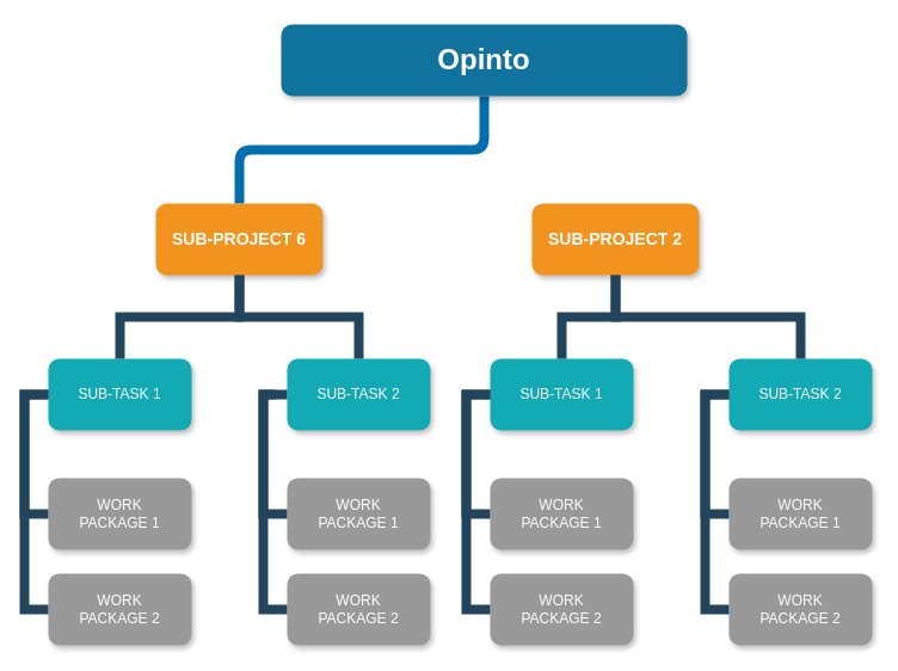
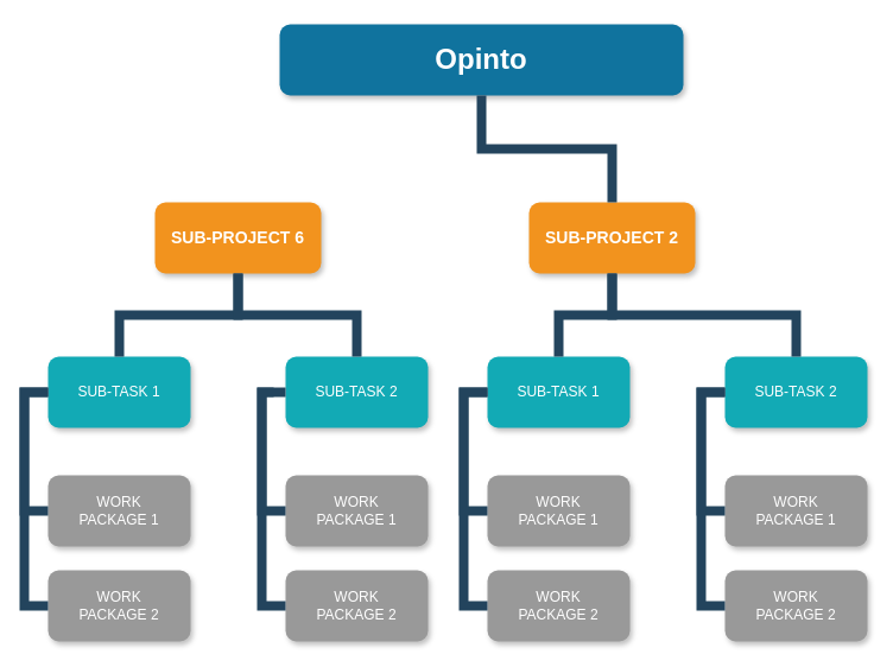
  <mxCell id="0" />
  <mxCell id="1" parent="0" />
- <mxCell id="2" style="edgeStyle=orthogonalEdgeStyle;html=1;exitX=0.5;exitY=1;exitDx=0;exitDy=0;entryX=0.5;entryY=0;entryDx=0;entryDy=0;strokeColor=#006EAF;strokeWidth=8;fillColor=#1ba1e2;endArrow=none;endFill=0;" parent="1" source="3" target="4" edge="1"><mxGeometry relative="1" as="geometry" /></mxCell>
  <mxCell id="3" value="Opinto" style="whiteSpace=wrap;rounded=1;shadow=1;fillColor=#10739E;strokeColor=none;fontColor=#FFFFFF;fontStyle=1;fontSize=24" parent="1" vertex="1"><mxGeometry x="235" y="20" width="340" height="60" as="geometry" /></mxCell>
  <mxCell id="4" value="SUB-PROJECT 6" style="whiteSpace=wrap;rounded=1;fillColor=#F2931E;strokeColor=none;shadow=1;fontColor=#FFFFFF;fontStyle=1;fontSize=14" parent="1" vertex="1"><mxGeometry x="130" y="170" width="140" height="60" as="geometry" /></mxCell>
  <mxCell id="5" value="SUB-PROJECT 2" style="whiteSpace=wrap;rounded=1;fillColor=#F2931E;strokeColor=none;shadow=1;fontColor=#FFFFFF;fontStyle=1;fontSize=14" parent="1" vertex="1"><mxGeometry x="445" y="170" width="140" height="60" as="geometry" /></mxCell>
  <mxCell id="6" value="SUB-TASK 1" style="whiteSpace=wrap;rounded=1;fillColor=#12AAB5;strokeColor=none;shadow=1;fontColor=#FFFFFF;" parent="1" vertex="1"><mxGeometry x="40" y="300" width="120" height="60" as="geometry" /></mxCell>
  <mxCell id="7" value="SUB-TASK 2" style="whiteSpace=wrap;rounded=1;fillColor=#12AAB5;strokeColor=none;shadow=1;fontColor=#FFFFFF;" parent="1" vertex="1"><mxGeometry x="240" y="300" width="120" height="60" as="geometry" /></mxCell>
  <mxCell id="8" value="WORK&#10;PACKAGE 1" style="whiteSpace=wrap;rounded=1;fillColor=#999999;strokeColor=none;shadow=1;fontColor=#FFFFFF;fontStyle=0" parent="1" vertex="1"><mxGeometry x="40" y="400" width="120" height="60" as="geometry" /></mxCell>
  <mxCell id="9" value="WORK&#10;PACKAGE 2" style="whiteSpace=wrap;rounded=1;fillColor=#999999;strokeColor=none;shadow=1;fontColor=#FFFFFF;fontStyle=0" parent="1" vertex="1"><mxGeometry x="40" y="480" width="120" height="60" as="geometry" /></mxCell>
  <mxCell id="10" value="WORK&#10;PACKAGE 1" style="whiteSpace=wrap;rounded=1;fillColor=#999999;strokeColor=none;shadow=1;fontColor=#FFFFFF;fontStyle=0" parent="1" vertex="1"><mxGeometry x="240" y="400" width="120" height="60" as="geometry" /></mxCell>
  <mxCell id="11" value="WORK&#10;PACKAGE 2" style="whiteSpace=wrap;rounded=1;fillColor=#999999;strokeColor=none;shadow=1;fontColor=#FFFFFF;fontStyle=0" parent="1" vertex="1"><mxGeometry x="240" y="480" width="120" height="60" as="geometry" /></mxCell>
  <mxCell id="12" value="SUB-TASK 1" style="whiteSpace=wrap;rounded=1;fillColor=#12AAB5;strokeColor=none;shadow=1;fontColor=#FFFFFF;" parent="1" vertex="1"><mxGeometry x="410" y="300" width="120" height="60" as="geometry" /></mxCell>
  <mxCell id="13" value="SUB-TASK 2" style="whiteSpace=wrap;rounded=1;fillColor=#12AAB5;strokeColor=none;shadow=1;fontColor=#FFFFFF;" parent="1" vertex="1"><mxGeometry x="610" y="300" width="120" height="60" as="geometry" /></mxCell>
  <mxCell id="14" value="WORK&#10;PACKAGE 1" style="whiteSpace=wrap;rounded=1;fillColor=#999999;strokeColor=none;shadow=1;fontColor=#FFFFFF;fontStyle=0" parent="1" vertex="1"><mxGeometry x="410" y="400" width="120" height="60" as="geometry" /></mxCell>
  <mxCell id="15" value="WORK&#10;PACKAGE 2" style="whiteSpace=wrap;rounded=1;fillColor=#999999;strokeColor=none;shadow=1;fontColor=#FFFFFF;fontStyle=0" parent="1" vertex="1"><mxGeometry x="410" y="480" width="120" height="60" as="geometry" /></mxCell>
  <mxCell id="16" value="WORK&#10;PACKAGE 1" style="whiteSpace=wrap;rounded=1;fillColor=#999999;strokeColor=none;shadow=1;fontColor=#FFFFFF;fontStyle=0" parent="1" vertex="1"><mxGeometry x="610" y="400" width="120" height="60" as="geometry" /></mxCell>
  <mxCell id="17" value="WORK&#10;PACKAGE 2" style="whiteSpace=wrap;rounded=1;fillColor=#999999;strokeColor=none;shadow=1;fontColor=#FFFFFF;fontStyle=0" parent="1" vertex="1"><mxGeometry x="610" y="480" width="120" height="60" as="geometry" /></mxCell>
  <mxCell id="18" value="" style="edgeStyle=elbowEdgeStyle;elbow=vertical;rounded=0;fontColor=#000000;endArrow=none;endFill=0;strokeWidth=8;strokeColor=#23445D;" parent="1" source="4" target="6" edge="1"><mxGeometry width="100" height="100" relative="1" as="geometry"><mxPoint x="-10" y="290" as="sourcePoint" /><mxPoint x="90" y="190" as="targetPoint" /></mxGeometry></mxCell>
  <mxCell id="19" value="" style="edgeStyle=elbowEdgeStyle;elbow=vertical;rounded=0;fontColor=#000000;endArrow=none;endFill=0;strokeWidth=8;strokeColor=#23445D;" parent="1" source="4" target="7" edge="1"><mxGeometry width="100" height="100" relative="1" as="geometry"><mxPoint x="330" y="290" as="sourcePoint" /><mxPoint x="430" y="190" as="targetPoint" /></mxGeometry></mxCell>
  <mxCell id="20" value="" style="edgeStyle=elbowEdgeStyle;elbow=horizontal;rounded=0;fontColor=#000000;endArrow=none;endFill=0;strokeWidth=8;strokeColor=#23445D;" parent="1" source="6" target="8" edge="1"><mxGeometry width="100" height="100" relative="1" as="geometry"><mxPoint x="-20" y="480" as="sourcePoint" /><mxPoint x="80" y="380" as="targetPoint" /><Array as="points"><mxPoint x="20" y="380" /></Array></mxGeometry></mxCell>
  <mxCell id="21" value="" style="edgeStyle=elbowEdgeStyle;elbow=horizontal;rounded=0;fontColor=#000000;endArrow=none;endFill=0;strokeWidth=8;strokeColor=#23445D;" parent="1" source="6" target="9" edge="1"><mxGeometry width="100" height="100" relative="1" as="geometry"><mxPoint x="50" y="340" as="sourcePoint" /><mxPoint x="50" y="440" as="targetPoint" /><Array as="points"><mxPoint x="20" y="400" /></Array></mxGeometry></mxCell>
  <mxCell id="22" value="" style="edgeStyle=elbowEdgeStyle;elbow=horizontal;rounded=0;fontColor=#000000;endArrow=none;endFill=0;strokeWidth=8;strokeColor=#23445D;" parent="1" target="10" edge="1"><mxGeometry width="100" height="100" relative="1" as="geometry"><mxPoint x="230" y="330" as="sourcePoint" /><mxPoint x="230" y="430" as="targetPoint" /><Array as="points"><mxPoint x="220" y="380" /></Array></mxGeometry></mxCell>
  <mxCell id="23" value="" style="edgeStyle=elbowEdgeStyle;elbow=horizontal;rounded=0;fontColor=#000000;endArrow=none;endFill=0;strokeWidth=8;strokeColor=#23445D;" parent="1" source="7" target="11" edge="1"><mxGeometry width="100" height="100" relative="1" as="geometry"><mxPoint x="230" y="330" as="sourcePoint" /><mxPoint x="230" y="510" as="targetPoint" /><Array as="points"><mxPoint x="220" y="420" /></Array></mxGeometry></mxCell>
  <mxCell id="24" value="" style="edgeStyle=elbowEdgeStyle;elbow=vertical;rounded=0;fontColor=#000000;endArrow=none;endFill=0;strokeWidth=8;strokeColor=#23445D;" parent="1" source="5" target="12" edge="1"><mxGeometry width="100" height="100" relative="1" as="geometry"><mxPoint x="210" y="240" as="sourcePoint" /><mxPoint x="110" y="310" as="targetPoint" /></mxGeometry></mxCell>
  <mxCell id="25" value="" style="edgeStyle=elbowEdgeStyle;elbow=vertical;rounded=0;fontColor=#000000;endArrow=none;endFill=0;strokeWidth=8;strokeColor=#23445D;" parent="1" source="5" target="13" edge="1"><mxGeometry width="100" height="100" relative="1" as="geometry"><mxPoint x="210" y="240" as="sourcePoint" /><mxPoint x="310" y="310" as="targetPoint" /></mxGeometry></mxCell>
  <mxCell id="26" value="" style="edgeStyle=elbowEdgeStyle;elbow=horizontal;rounded=0;fontColor=#000000;endArrow=none;endFill=0;strokeWidth=8;strokeColor=#23445D;" parent="1" source="12" target="14" edge="1"><mxGeometry width="100" height="100" relative="1" as="geometry"><mxPoint x="390" y="330" as="sourcePoint" /><mxPoint x="400" y="430" as="targetPoint" /><Array as="points"><mxPoint x="390" y="380" /></Array></mxGeometry></mxCell>
  <mxCell id="27" value="" style="edgeStyle=elbowEdgeStyle;elbow=horizontal;rounded=0;fontColor=#000000;endArrow=none;endFill=0;strokeWidth=8;strokeColor=#23445D;" parent="1" source="12" target="15" edge="1"><mxGeometry width="100" height="100" relative="1" as="geometry"><mxPoint x="400" y="330" as="sourcePoint" /><mxPoint x="400" y="510" as="targetPoint" /><Array as="points"><mxPoint x="390" y="420" /></Array></mxGeometry></mxCell>
  <mxCell id="28" value="" style="edgeStyle=elbowEdgeStyle;elbow=horizontal;rounded=0;fontColor=#000000;endArrow=none;endFill=0;strokeWidth=8;strokeColor=#23445D;" parent="1" source="13" target="16" edge="1"><mxGeometry width="100" height="100" relative="1" as="geometry"><mxPoint x="580" y="330" as="sourcePoint" /><mxPoint x="590" y="430" as="targetPoint" /><Array as="points"><mxPoint x="590" y="380" /></Array></mxGeometry></mxCell>
  <mxCell id="29" value="" style="edgeStyle=elbowEdgeStyle;elbow=horizontal;rounded=0;fontColor=#000000;endArrow=none;endFill=0;strokeWidth=8;strokeColor=#23445D;" parent="1" source="13" target="17" edge="1"><mxGeometry width="100" height="100" relative="1" as="geometry"><mxPoint x="590" y="330" as="sourcePoint" /><mxPoint x="590" y="510" as="targetPoint" /><Array as="points"><mxPoint x="590" y="420" /></Array></mxGeometry></mxCell>
+ <mxCell id="30" value="" style="edgeStyle=elbowEdgeStyle;elbow=vertical;rounded=0;fontColor=#000000;endArrow=none;endFill=0;strokeWidth=8;strokeColor=#23445D;" parent="1" source="3" target="5" edge="1"><mxGeometry width="100" height="100" relative="1" as="geometry"><mxPoint x="520" y="150" as="sourcePoint" /><mxPoint x="620" y="50" as="targetPoint" /></mxGeometry></mxCell>
